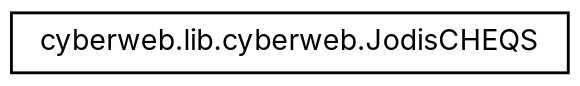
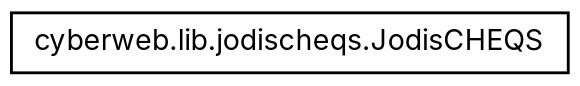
  digraph {
    rankdir=LR
    fontname=Inter
-   n1 [color=black fillcolor=white fontname=Inter fontsize=10 height=0.2 label="cyberweb.lib.cyberweb.JodisCHEQS" shape=record style=filled width=0.4]
+   n1 [color=black fillcolor=white fontname=Inter fontsize=10 height=0.2 label="cyberweb.lib.jodischeqs.JodisCHEQS" shape=record style=filled width=0.4]
  }
